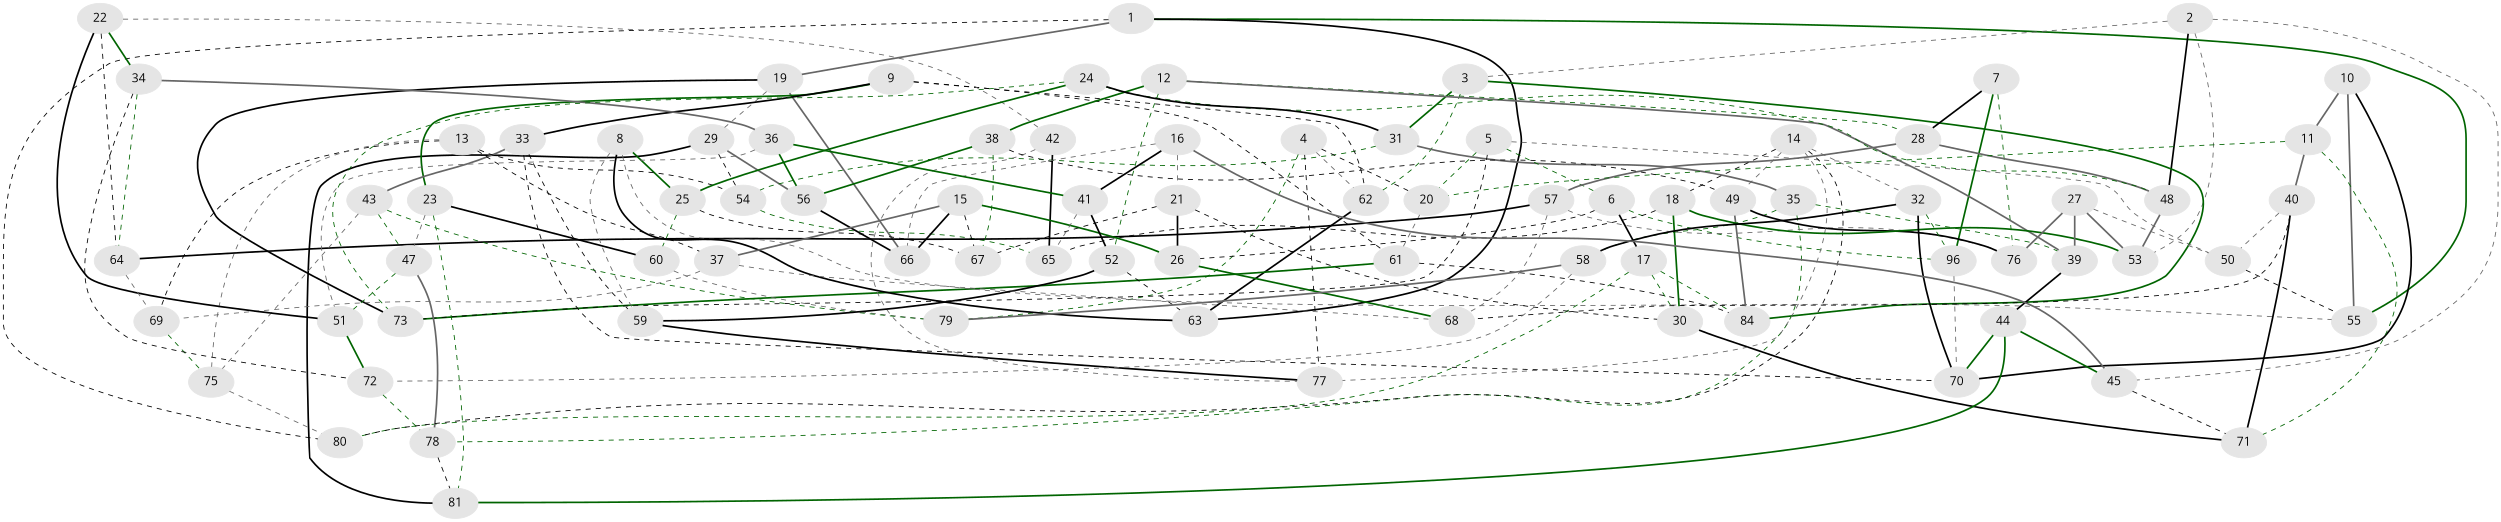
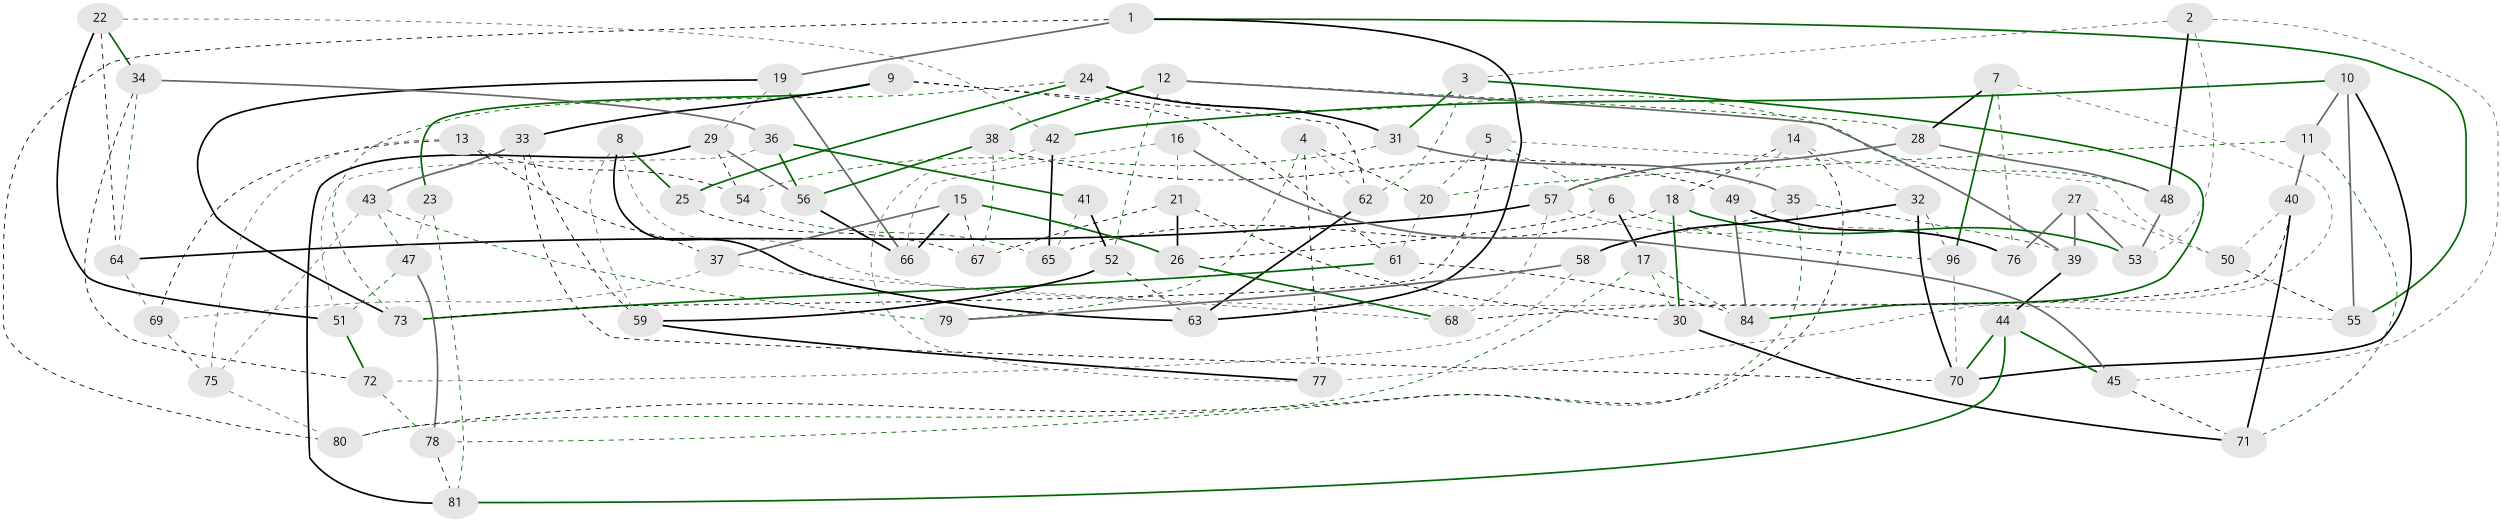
  graph {
    fontname="Open Sans"
    node [color=gray90 fontname="Open Sans" style=filled]
    edge [color=black fontname="Open Sans" style=dashed]
    1
    19
    55
    63
    80
    73
    66
    29
    2
    3
    45
    48
    53
    31
    62
    n16 [label=84]
    71
    54
    35
    4
    20
    77
    79
    61
    5
    6
    50
    17
    26
    n30 [label=96]
    30
    68
    70
    7
    28
    76
    57
    8
    25
    59
    67
-   60
    9
    23
    33
    47
    81
    43
    10
    11
    42
    40
    65
    12
    38
    39
    52
    49
    56
    44
    13
    37
    69
    75
    14
    18
    32
    58
    15
    16
    21
    41
    22
    34
    51
    64
    36
    72
    78
    24
    27
    1 -- 19 [color=gray40 style=bold]
    1 -- 55 [color=darkgreen style=bold]
    1 -- 63 [style=bold]
    1 -- 80
    19 -- 73 [style=bold]
    19 -- 66 [color=gray40 style=bold]
    19 -- 29 [color=gray40]
    29 -- 54
    29 -- 81 [style=bold]
    29 -- 56 [color=gray40 style=bold]
    2 -- 3 [color=gray40]
    2 -- 45 [color=gray40]
    2 -- 48 [style=bold]
    2 -- 53 [color=gray40]
    3 -- 31 [color=darkgreen style=bold]
    3 -- 62 [color=darkgreen]
    3 -- n16 [color=darkgreen style=bold]
    45 -- 71
    48 -- 53 [color=gray40 style=bold]
    31 -- 54 [color=darkgreen]
    31 -- 35 [color=gray40 style=bold]
    62 -- 63 [style=bold]
    54 -- 65 [color=darkgreen]
    35 -- 39 [color=darkgreen]
    35 -- 58 [color=darkgreen]
    35 -- 78 [color=darkgreen]
    4 -- 62 [color=gray40]
    4 -- 20
    4 -- 77
    4 -- 79 [color=darkgreen]
    20 -- 61 [color=gray40]
    61 -- 73 [color=darkgreen style=bold]
    61 -- n16
    5 -- 73
    5 -- 20 [color=darkgreen]
    5 -- 6 [color=darkgreen]
    5 -- 50 [color=gray40]
    6 -- 17 [style=bold]
    6 -- 26
    6 -- n30 [color=darkgreen]
    50 -- 55
    17 -- 80 [color=darkgreen]
    17 -- n16 [color=darkgreen]
    17 -- 30 [color=darkgreen]
    26 -- 68 [color=darkgreen style=bold]
    n30 -- 70 [color=gray40]
    30 -- 71 [style=bold]
-   14 -- 77 [color=gray40]
+   7 -- 77 [color=gray40]
    7 -- n30 [color=darkgreen style=bold]
    7 -- 28 [style=bold]
    7 -- 76 [color=darkgreen]
    28 -- 48 [color=gray40 style=bold]
    28 -- 57 [color=gray40 style=bold]
    57 -- 68 [color=gray40]
    57 -- 76 [color=gray40]
    57 -- 64 [style=bold]
    8 -- 55 [color=gray40]
    8 -- 63 [style=bold]
    8 -- 25 [color=darkgreen style=bold]
    8 -- 59 [color=gray40]
    25 -- 67
-   25 -- 60 [color=darkgreen]
    59 -- 77 [style=bold]
-   60 -- 79 [color=gray40]
    9 -- 62
    9 -- 61
    9 -- 23 [color=darkgreen style=bold]
    9 -- 33 [style=bold]
-   23 -- 60 [style=bold]
    23 -- 47 [color=gray40]
    23 -- 81 [color=darkgreen]
    33 -- 70
    33 -- 59
    33 -- 43 [color=gray40 style=bold]
    47 -- 51 [color=darkgreen]
    47 -- 78 [color=gray40 style=bold]
    43 -- 79 [color=darkgreen]
    43 -- 47 [color=darkgreen]
    43 -- 75 [color=gray40]
    10 -- 55 [color=gray40 style=bold]
    10 -- 70 [style=bold]
    10 -- 11 [color=gray40 style=bold]
+   10 -- 42 [color=darkgreen style=bold]
    11 -- 71 [color=darkgreen]
    11 -- 20 [color=darkgreen]
    11 -- 40 [color=gray40 style=bold]
    42 -- 77 [color=gray40]
    42 -- 65 [style=bold]
    40 -- 71 [style=bold]
    40 -- 50 [color=gray40]
    40 -- 68
    12 -- 28 [color=darkgreen]
    12 -- 38 [color=darkgreen style=bold]
    12 -- 39 [color=gray40 style=bold]
    12 -- 52 [color=darkgreen]
    38 -- 67 [color=darkgreen]
    38 -- 49
    38 -- 56 [color=darkgreen style=bold]
    39 -- 44 [style=bold]
    52 -- 63
    52 -- 59 [style=bold]
    49 -- n16 [color=gray40 style=bold]
    49 -- 76 [style=bold]
    56 -- 66 [style=bold]
    44 -- 45 [color=darkgreen style=bold]
    44 -- 70 [color=darkgreen style=bold]
    44 -- 81 [color=darkgreen style=bold]
    13 -- 54
    13 -- 37
    13 -- 69
    13 -- 75 [color=gray40]
    37 -- 68 [color=gray40]
    37 -- 69 [color=gray40]
    69 -- 75 [color=darkgreen]
    75 -- 80 [color=gray40]
    14 -- 80
    14 -- 49 [color=gray40]
    14 -- 18
    14 -- 32 [color=gray40]
    18 -- 53 [color=darkgreen style=bold]
    18 -- 30 [color=darkgreen style=bold]
    18 -- 65
    32 -- n30 [color=darkgreen]
    32 -- 70 [style=bold]
    32 -- 58 [style=bold]
    58 -- 79 [color=gray40 style=bold]
    58 -- 72 [color=gray40]
    15 -- 66 [style=bold]
    15 -- 26 [color=darkgreen style=bold]
    15 -- 67
    15 -- 37 [color=gray40 style=bold]
    16 -- 66 [color=gray40]
    16 -- 45 [color=gray40 style=bold]
    16 -- 21 [color=gray40]
-   16 -- 41 [style=bold]
    21 -- 26 [style=bold]
    21 -- 30
    21 -- 67
    41 -- 65 [color=gray40]
    41 -- 52 [style=bold]
    22 -- 42 [color=gray40]
    22 -- 34 [color=darkgreen style=bold]
    22 -- 51 [style=bold]
    22 -- 64
    34 -- 64 [color=darkgreen]
    34 -- 36 [color=gray40 style=bold]
    34 -- 72
    51 -- 72 [color=darkgreen style=bold]
    64 -- 69 [color=gray40]
    36 -- 56 [color=darkgreen style=bold]
    36 -- 41 [color=darkgreen style=bold]
    36 -- 51 [color=gray40]
    72 -- 78 [color=darkgreen]
    78 -- 81
    24 -- 73 [color=darkgreen]
    24 -- 48 [color=darkgreen]
    24 -- 31 [style=bold]
    24 -- 25 [color=darkgreen style=bold]
    27 -- 53 [color=gray40 style=bold]
    27 -- 50 [color=gray40]
    27 -- 76 [color=gray40 style=bold]
    27 -- 39 [color=gray40 style=bold]
  }
